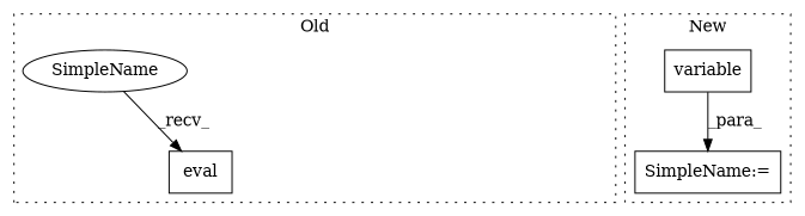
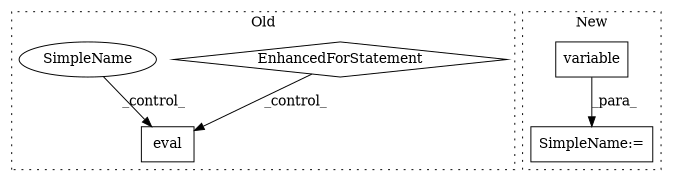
  digraph {
    node [a=32 l=1 shape=box]
    n1 [l="5,1" label=eval s="33855,33871"]
+   n2 [a=70 l="53,2" label=EnhancedForStatement s="33527,33599" shape=diamond]
    n3 [a=42 label=SimpleName s=33853 shape=ellipse]
    n4 [l="9,1" label=variable s="32530,32540"]
    n5 [a=7 label="SimpleName:=" s=32515]
    subgraph cluster_1 {
      label=Old
      style=dotted
      n1
+     n2
      n3
    }
    subgraph cluster_2 {
      label=New
      style=dotted
      n4
      n5
    }
-   n3 -> n1 [label=_recv_]
+   n2 -> n1 [label=_control_]
+   n3 -> n1 [label=_control_]
    n4 -> n5 [label=_para_]
  }
